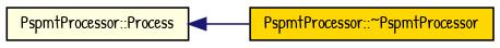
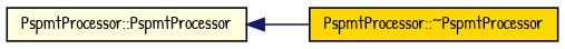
  digraph {
    rankdir=LR
    fontname="Patrick Hand"
    node [color=black fontname="Patrick Hand" fontsize=10 shape=record style=filled]
-   n1 [fillcolor=lightyellow fontcolor=black height=0.2 label="PspmtProcessor::Process" width=0.4]
+   n1 [fillcolor=lightyellow fontcolor=black height=0.2 label="PspmtProcessor::PspmtProcessor" width=0.4]
    n2 [fillcolor=gold height=0.2 label="PspmtProcessor::~PspmtProcessor" width=0.4]
    n1 -> n2 [color=midnightblue dir=back fontname="Patrick Hand" fontsize=10 labelfontname=Helvetica labelfontsize=10 style=solid]
  }
